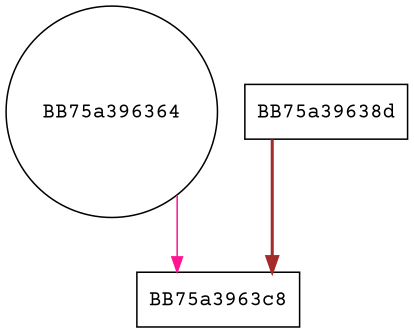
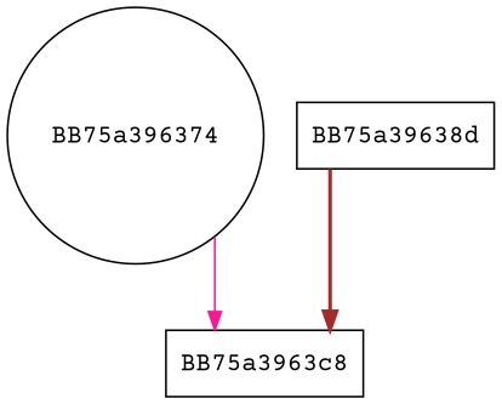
  digraph {
    fontname="Courier Prime"
    splines=ortho
    node [fontname="Courier Prime" shape=box]
    edge [fontname="Courier Prime"]
-   BB75a396364 [shape=circle]
+   BB75a396364 [shape=circle label=BB75a396374]
    BB75a3963c8
    BB75a39638d
    BB75a396364 -> BB75a3963c8 [color=deeppink style=solid]
    BB75a39638d -> BB75a3963c8 [color=brown style=bold]
  }
